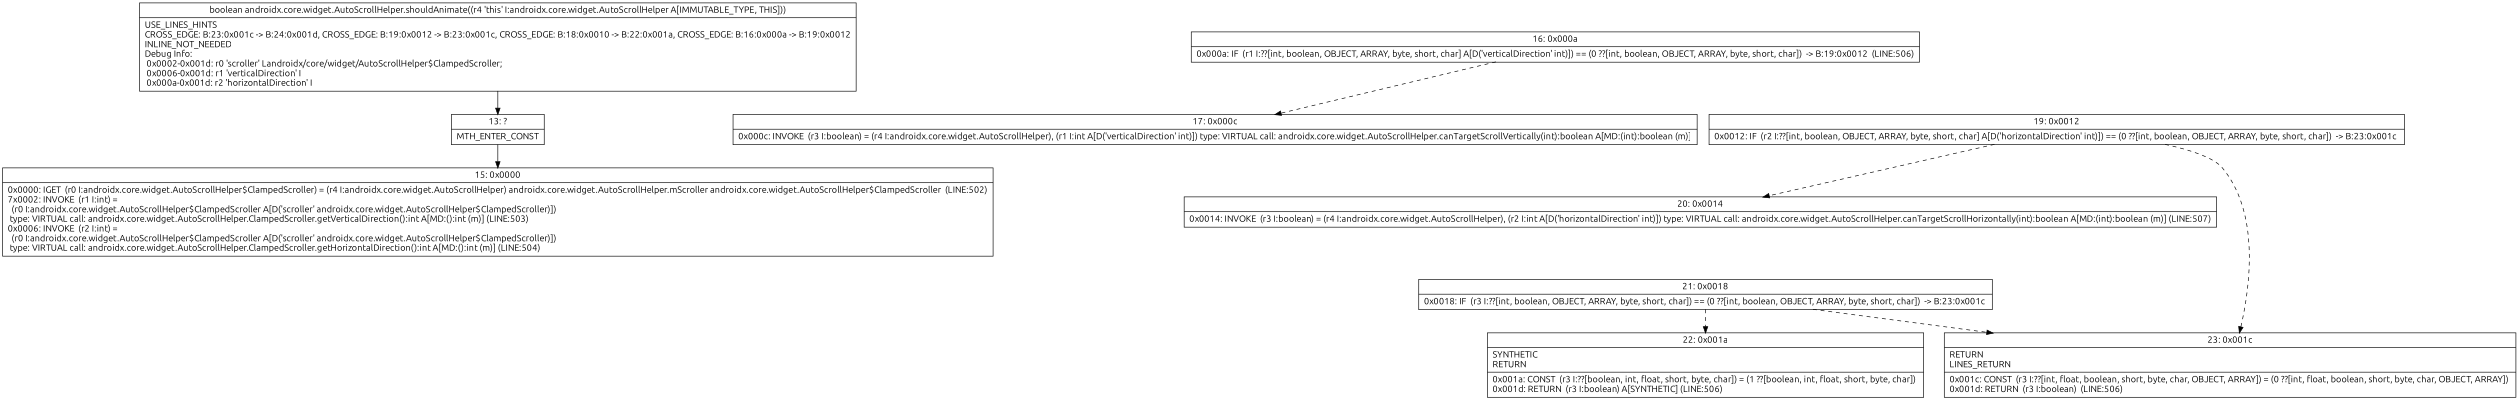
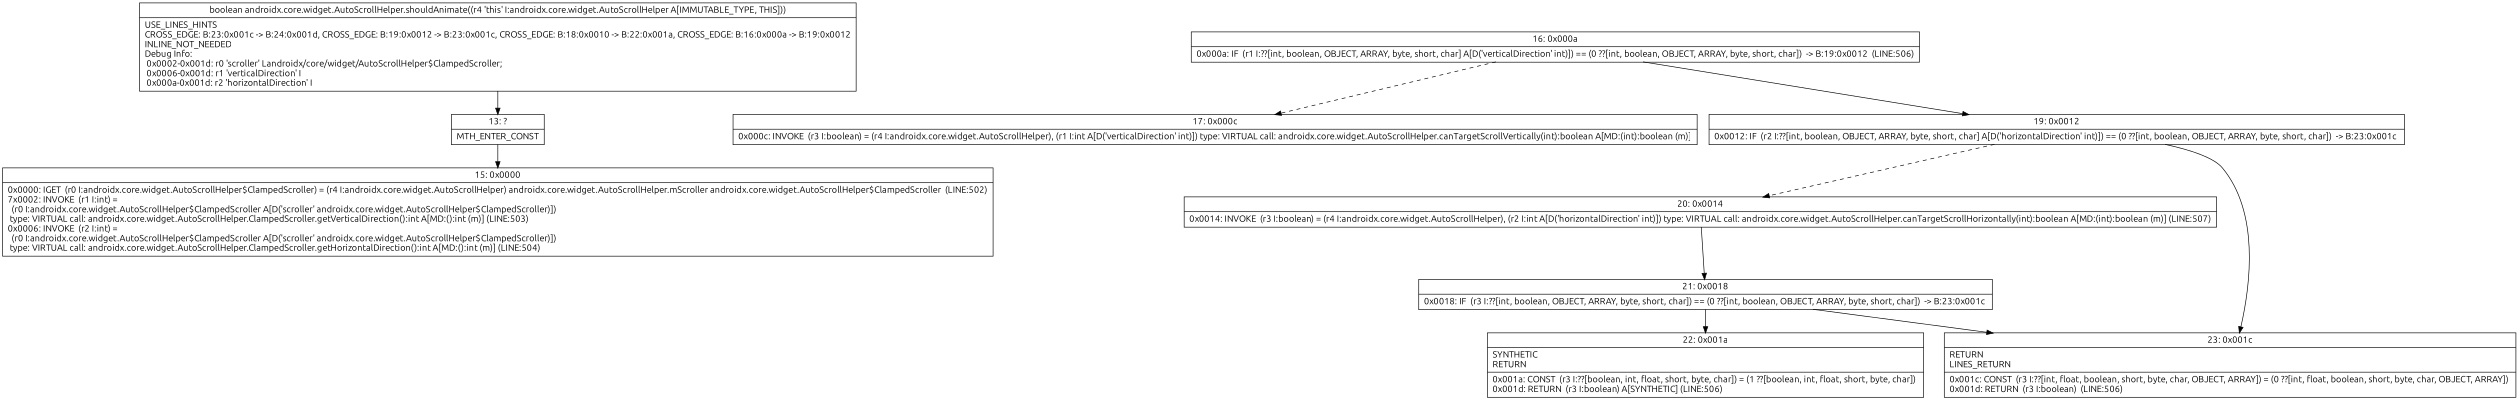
  digraph {
    fontname=Ubuntu
    node [fontname=Ubuntu shape=record]
    edge [fontname=Ubuntu]
    n1 [label="{13\:\ ?|MTH_ENTER_CONST\l}"]
    n2 [label="{15\:\ 0x0000|0x0000: IGET  (r0 I:androidx.core.widget.AutoScrollHelper$ClampedScroller) = (r4 I:androidx.core.widget.AutoScrollHelper) androidx.core.widget.AutoScrollHelper.mScroller androidx.core.widget.AutoScrollHelper$ClampedScroller  (LINE:502)\l7x0002: INVOKE  (r1 I:int) = \l  (r0 I:androidx.core.widget.AutoScrollHelper$ClampedScroller A[D('scroller' androidx.core.widget.AutoScrollHelper$ClampedScroller)])\l type: VIRTUAL call: androidx.core.widget.AutoScrollHelper.ClampedScroller.getVerticalDirection():int A[MD:():int (m)] (LINE:503)\l0x0006: INVOKE  (r2 I:int) = \l  (r0 I:androidx.core.widget.AutoScrollHelper$ClampedScroller A[D('scroller' androidx.core.widget.AutoScrollHelper$ClampedScroller)])\l type: VIRTUAL call: androidx.core.widget.AutoScrollHelper.ClampedScroller.getHorizontalDirection():int A[MD:():int (m)] (LINE:504)\l}"]
    n3 [label="{16\:\ 0x000a|0x000a: IF  (r1 I:??[int, boolean, OBJECT, ARRAY, byte, short, char] A[D('verticalDirection' int)]) == (0 ??[int, boolean, OBJECT, ARRAY, byte, short, char])  \-\> B:19:0x0012  (LINE:506)\l}"]
    n4 [label="{17\:\ 0x000c|0x000c: INVOKE  (r3 I:boolean) = (r4 I:androidx.core.widget.AutoScrollHelper), (r1 I:int A[D('verticalDirection' int)]) type: VIRTUAL call: androidx.core.widget.AutoScrollHelper.canTargetScrollVertically(int):boolean A[MD:(int):boolean (m)]\l}"]
    n5 [label="{19\:\ 0x0012|0x0012: IF  (r2 I:??[int, boolean, OBJECT, ARRAY, byte, short, char] A[D('horizontalDirection' int)]) == (0 ??[int, boolean, OBJECT, ARRAY, byte, short, char])  \-\> B:23:0x001c \l}"]
    n6 [label="{20\:\ 0x0014|0x0014: INVOKE  (r3 I:boolean) = (r4 I:androidx.core.widget.AutoScrollHelper), (r2 I:int A[D('horizontalDirection' int)]) type: VIRTUAL call: androidx.core.widget.AutoScrollHelper.canTargetScrollHorizontally(int):boolean A[MD:(int):boolean (m)] (LINE:507)\l}"]
    n7 [label="{23\:\ 0x001c|RETURN\lLINES_RETURN\l|0x001c: CONST  (r3 I:??[int, float, boolean, short, byte, char, OBJECT, ARRAY]) = (0 ??[int, float, boolean, short, byte, char, OBJECT, ARRAY]) \l0x001d: RETURN  (r3 I:boolean)  (LINE:506)\l}"]
    n8 [label="{22\:\ 0x001a|SYNTHETIC\lRETURN\l|0x001a: CONST  (r3 I:??[boolean, int, float, short, byte, char]) = (1 ??[boolean, int, float, short, byte, char]) \l0x001d: RETURN  (r3 I:boolean) A[SYNTHETIC] (LINE:506)\l}"]
    n9 [label="{21\:\ 0x0018|0x0018: IF  (r3 I:??[int, boolean, OBJECT, ARRAY, byte, short, char]) == (0 ??[int, boolean, OBJECT, ARRAY, byte, short, char])  \-\> B:23:0x001c \l}"]
    n10 [label="{boolean androidx.core.widget.AutoScrollHelper.shouldAnimate((r4 'this' I:androidx.core.widget.AutoScrollHelper A[IMMUTABLE_TYPE, THIS]))  | USE_LINES_HINTS\lCROSS_EDGE: B:23:0x001c \-\> B:24:0x001d, CROSS_EDGE: B:19:0x0012 \-\> B:23:0x001c, CROSS_EDGE: B:18:0x0010 \-\> B:22:0x001a, CROSS_EDGE: B:16:0x000a \-\> B:19:0x0012\lINLINE_NOT_NEEDED\lDebug Info:\l  0x0002\-0x001d: r0 'scroller' Landroidx\/core\/widget\/AutoScrollHelper$ClampedScroller;\l  0x0006\-0x001d: r1 'verticalDirection' I\l  0x000a\-0x001d: r2 'horizontalDirection' I\l}"]
    n1 -> n2
    n3 -> n4 [style=dashed]
+   n3 -> n5
    n5 -> n6 [style=dashed]
-   n5 -> n7 [style=dashed]
-   n9 -> n7 [style=dashed]
-   n9 -> n8 [style=dashed]
+   n5 -> n7
+   n6 -> n9
+   n9 -> n7
+   n9 -> n8 [style=solid]
    n10 -> n1
  }
